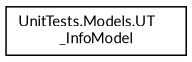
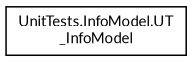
  digraph {
    rankdir=LR
    fontname=Lato
-   n1 [color=black fillcolor=white fontname=Lato fontsize=10 height=0.2 label="UnitTests.Models.UT\l_InfoModel" shape=record style=filled width=0.4]
+   n1 [color=black fillcolor=white fontname=Lato fontsize=10 height=0.2 label="UnitTests.InfoModel.UT\l_InfoModel" shape=record style=filled width=0.4]
  }
